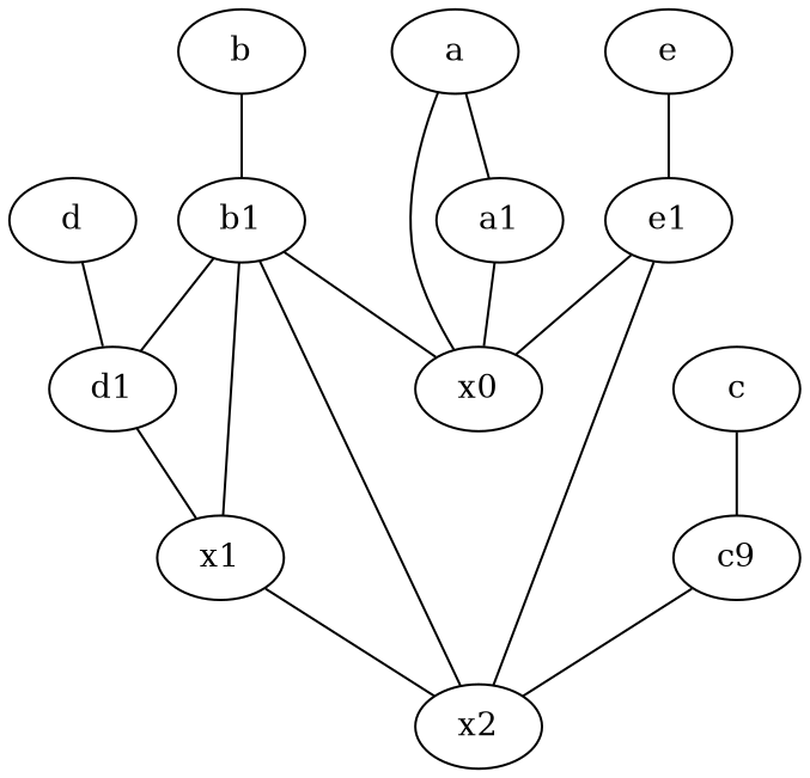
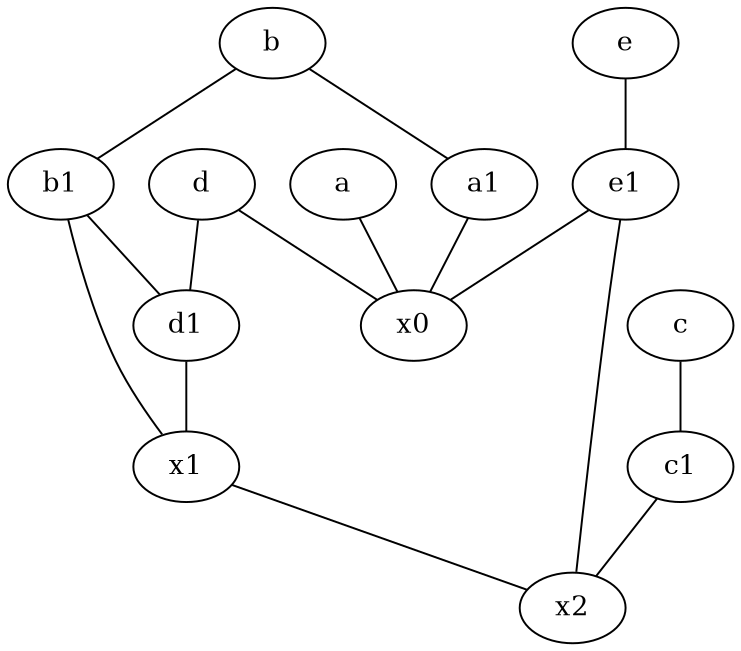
  graph {
    node [labelfontsize=50]
-   c1 [label=c9]
+   c1
    x2
    e1
    x0
    b1
    d1
    x1
    b
    a
    a1
    e
    c
    d
    c1 -- x2
    e1 -- x2
    e1 -- x0
-   b1 -- x2
-   b1 -- x0
+   d -- x0
    b1 -- d1
    b1 -- x1
    d1 -- x1
    x1 -- x2
    b -- b1
    a -- x0
-   a -- a1
+   b -- a1
    a1 -- x0
    e -- e1
    c -- c1
    d -- d1
  }
